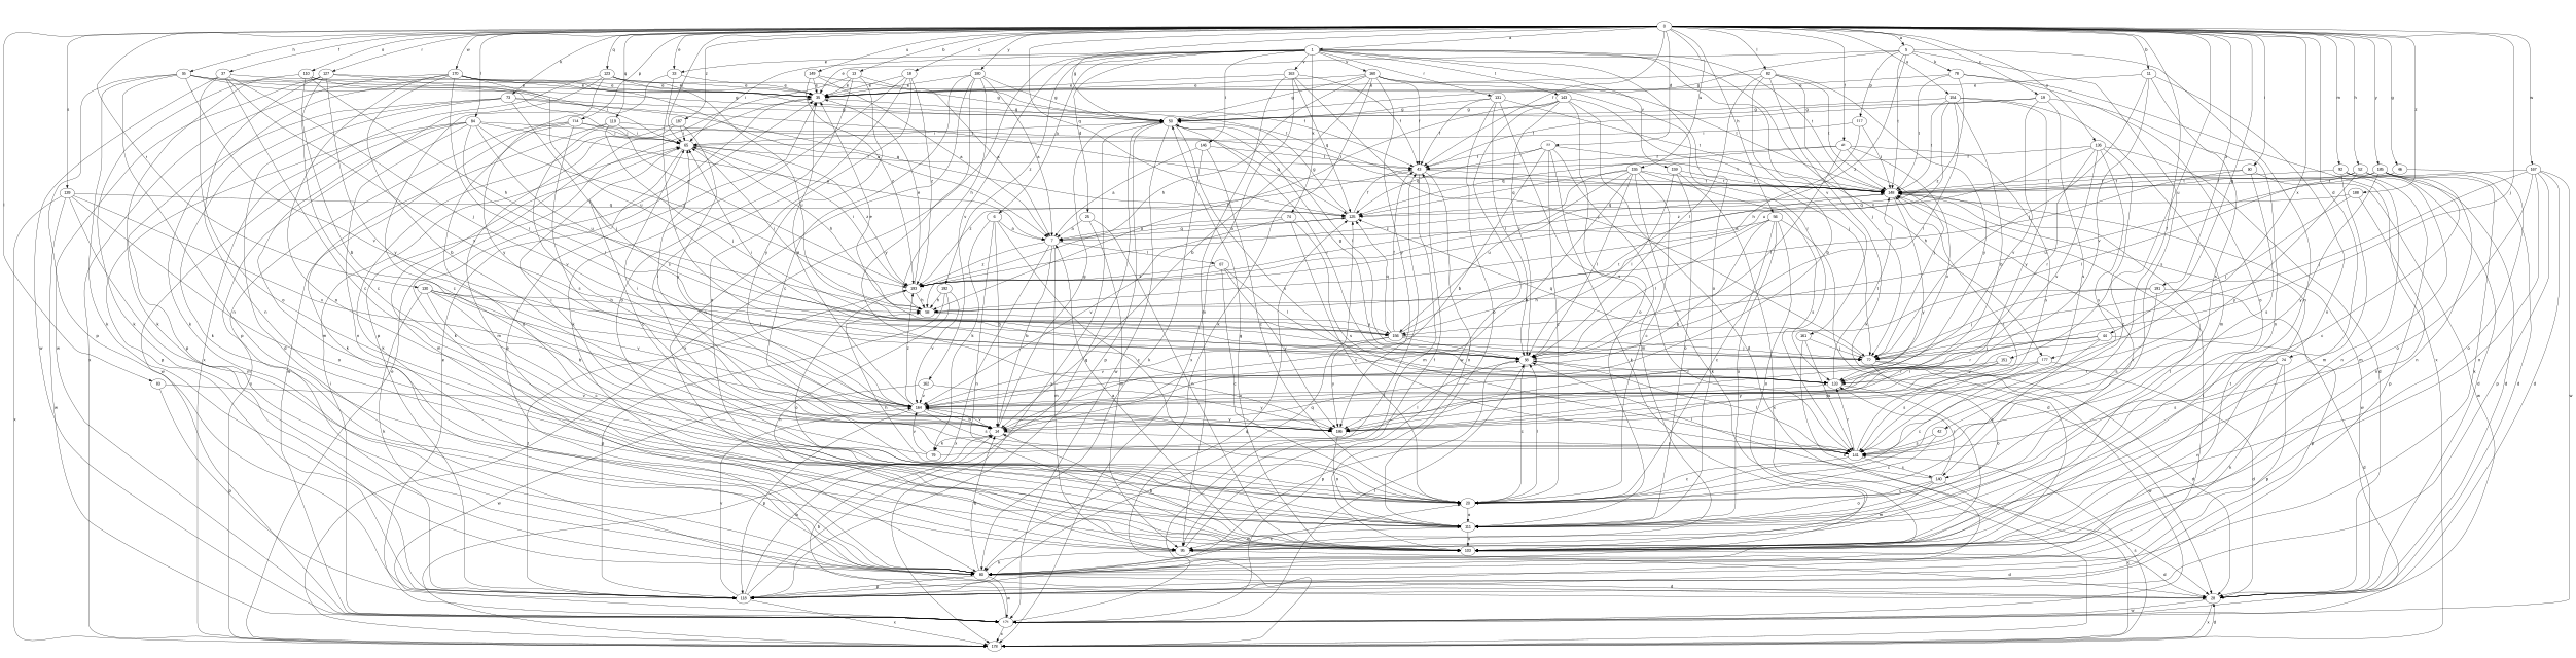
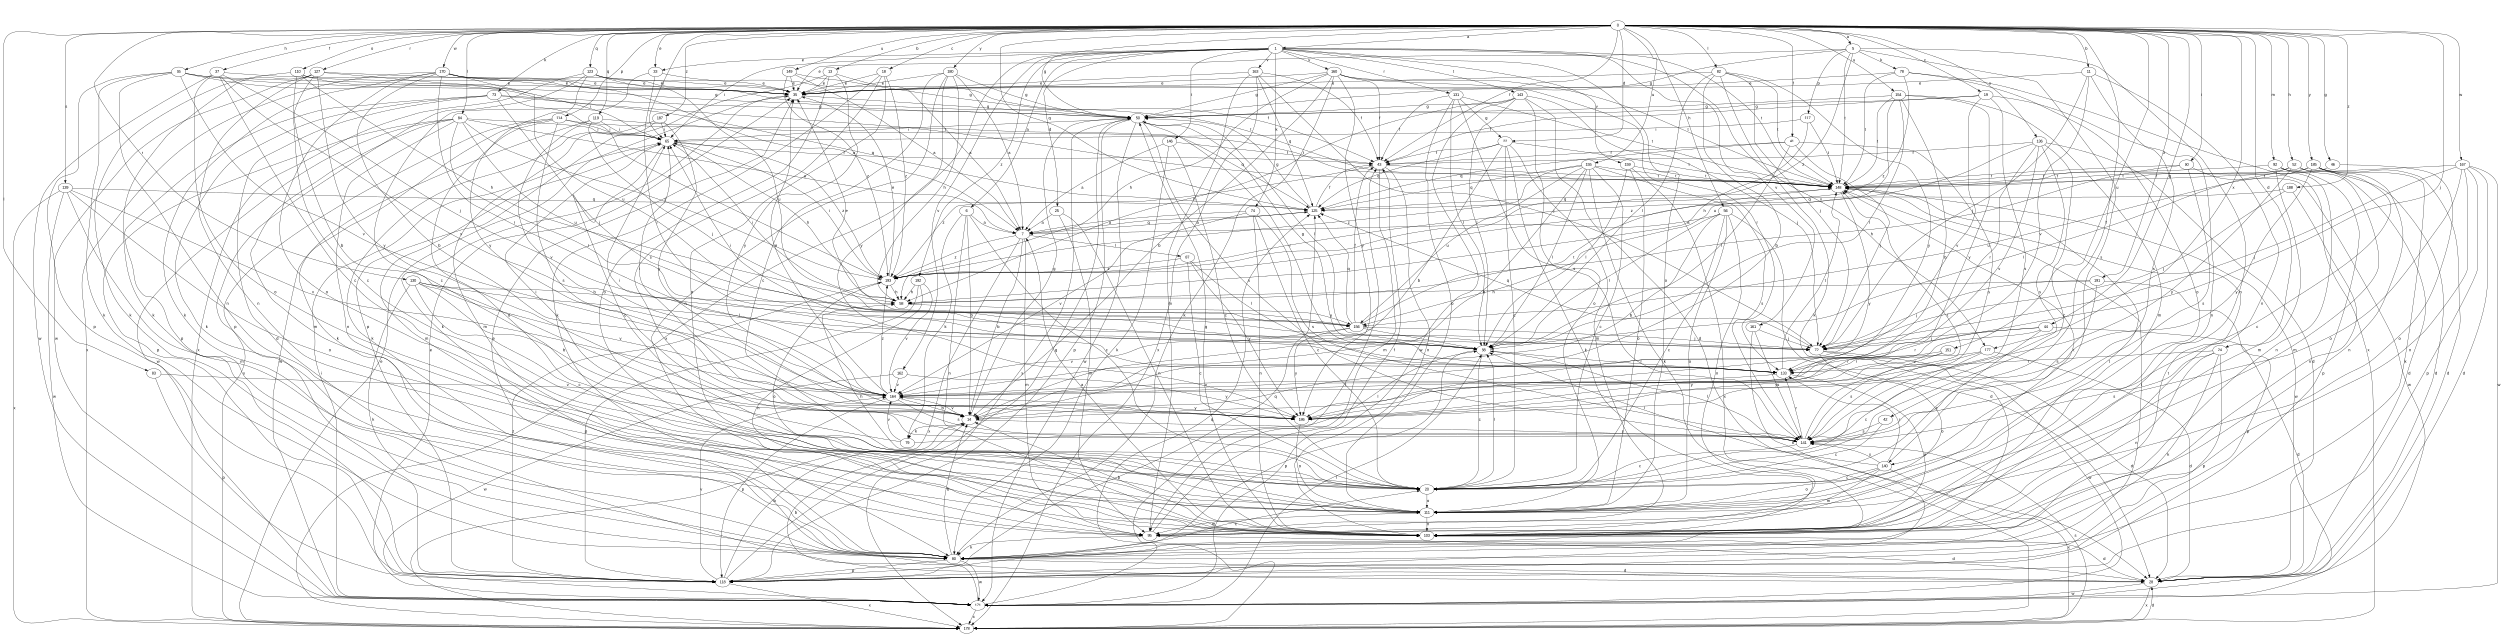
  strict digraph {
    fontname="Liberation Sans"
    node [fontname="Liberation Sans"]
    edge [fontname="Liberation Sans"]
    0
    1
    5
    11
    13
    18
    19
    22
    24
    33
    37
    41
    42
    43
    44
    46
    50
    52
    55
    56
    60
    65
    72
    73
    82
    83
    84
    92
    110
    114
    119
    123
    125
    127
    130
    136
    139
    149
    151
    154
    155
    167
    170
    177
    180
    185
    187
    188
    191
    6
    25
    74
    111
    131
    143
    146
    148
    159
    160
    161
    162
    163
    178
    192
    35
    78
    103
    117
    140
    193
    164
    7
    118
    186
    141
    80
    14
    20
    95
    133
    171
    88
    28
    58
    156
    79
    87
    0 -> 1 [label=a]
    0 -> 5 [label=a]
    0 -> 11 [label=b]
    0 -> 13 [label=b]
    0 -> 18 [label=c]
    0 -> 19 [label=c]
    0 -> 22 [label=d]
    0 -> 24 [label=d]
    0 -> 33 [label=e]
    0 -> 37 [label=f]
    0 -> 41 [label=f]
    0 -> 42 [label=f]
    0 -> 43 [label=f]
    0 -> 44 [label=g]
    0 -> 46 [label=g]
    0 -> 50 [label=g]
    0 -> 52 [label=h]
    0 -> 55 [label=h]
    0 -> 56 [label=h]
    0 -> 60 [label=i]
    0 -> 65 [label=i]
    0 -> 72 [label=j]
    0 -> 73 [label=k]
    0 -> 82 [label=l]
    0 -> 83 [label=l]
    0 -> 84 [label=l]
    0 -> 92 [label=m]
    0 -> 110 [label=o]
    0 -> 114 [label=p]
    0 -> 119 [label=q]
    0 -> 123 [label=q]
    0 -> 125 [label=q]
    0 -> 127 [label=r]
    0 -> 130 [label=r]
    0 -> 136 [label=s]
    0 -> 139 [label=s]
    0 -> 149 [label=u]
    0 -> 151 [label=u]
    0 -> 154 [label=u]
    0 -> 155 [label=u]
    0 -> 167 [label=w]
    0 -> 170 [label=w]
    0 -> 177 [label=x]
    0 -> 180 [label=y]
    0 -> 185 [label=y]
    0 -> 187 [label=z]
    0 -> 188 [label=z]
    0 -> 191 [label=z]
    1 -> 33 [label=e]
    1 -> 65 [label=i]
    1 -> 177 [label=x]
    1 -> 6 [label=a]
    1 -> 25 [label=d]
    1 -> 74 [label=k]
    1 -> 111 [label=o]
    1 -> 131 [label=r]
    1 -> 143 [label=t]
    1 -> 146 [label=t]
    1 -> 148 [label=t]
    1 -> 159 [label=v]
    1 -> 160 [label=v]
    1 -> 161 [label=v]
    1 -> 162 [label=v]
    1 -> 163 [label=v]
    1 -> 178 [label=x]
    1 -> 192 [label=z]
    5 -> 50 [label=g]
    5 -> 148 [label=t]
    5 -> 35 [label=e]
    5 -> 78 [label=k]
    5 -> 103 [label=n]
    5 -> 117 [label=p]
    5 -> 140 [label=s]
    5 -> 193 [label=z]
    11 -> 72 [label=j]
    11 -> 35 [label=e]
    11 -> 103 [label=n]
    11 -> 140 [label=s]
    11 -> 164 [label=v]
    13 -> 111 [label=o]
    13 -> 35 [label=e]
    13 -> 7 [label=a]
    13 -> 118 [label=p]
    13 -> 186 [label=y]
    18 -> 111 [label=o]
    18 -> 35 [label=e]
    18 -> 193 [label=z]
    18 -> 141 [label=s]
    18 -> 80 [label=k]
    19 -> 43 [label=f]
    19 -> 50 [label=g]
    19 -> 103 [label=n]
    19 -> 164 [label=v]
    19 -> 141 [label=s]
    22 -> 43 [label=f]
    22 -> 125 [label=q]
    22 -> 148 [label=t]
    22 -> 80 [label=k]
    22 -> 14 [label=b]
    22 -> 20 [label=c]
    22 -> 95 [label=m]
    24 -> 103 [label=n]
    24 -> 118 [label=p]
    24 -> 141 [label=s]
    24 -> 80 [label=k]
    24 -> 133 [label=r]
    33 -> 35 [label=e]
    33 -> 20 [label=c]
    33 -> 133 [label=r]
    37 -> 72 [label=j]
    37 -> 111 [label=o]
    37 -> 35 [label=e]
    37 -> 164 [label=v]
    37 -> 20 [label=c]
    37 -> 171 [label=w]
    41 -> 43 [label=f]
    41 -> 72 [label=j]
    41 -> 125 [label=q]
-   41 -> 164 [label=v]
    41 -> 141 [label=s]
    41 -> 88 [label=l]
    42 -> 141 [label=s]
    42 -> 20 [label=c]
    43 -> 148 [label=t]
    43 -> 103 [label=n]
    43 -> 193 [label=z]
    43 -> 95 [label=m]
    44 -> 72 [label=j]
    44 -> 164 [label=v]
    44 -> 20 [label=c]
    44 -> 133 [label=r]
    44 -> 28 [label=d]
    46 -> 111 [label=o]
    46 -> 148 [label=t]
    50 -> 65 [label=i]
    50 -> 178 [label=x]
    50 -> 118 [label=p]
    50 -> 141 [label=s]
    50 -> 133 [label=r]
    50 -> 171 [label=w]
    50 -> 88 [label=l]
    52 -> 148 [label=t]
    52 -> 186 [label=y]
    52 -> 95 [label=m]
    52 -> 88 [label=l]
    52 -> 28 [label=d]
    55 -> 50 [label=g]
    55 -> 148 [label=t]
    55 -> 35 [label=e]
    55 -> 103 [label=n]
    55 -> 164 [label=v]
    55 -> 118 [label=p]
    55 -> 80 [label=k]
    56 -> 111 [label=o]
    56 -> 103 [label=n]
    56 -> 7 [label=a]
    56 -> 14 [label=b]
    56 -> 20 [label=c]
    56 -> 88 [label=l]
    56 -> 28 [label=d]
    60 -> 148 [label=t]
    60 -> 141 [label=s]
    60 -> 171 [label=w]
    60 -> 58 [label=h]
    65 -> 43 [label=f]
    65 -> 193 [label=z]
    65 -> 20 [label=c]
    65 -> 95 [label=m]
    65 -> 58 [label=h]
    72 -> 125 [label=q]
    72 -> 111 [label=o]
    72 -> 171 [label=w]
    72 -> 28 [label=d]
    73 -> 50 [label=g]
    73 -> 72 [label=j]
    73 -> 125 [label=q]
    73 -> 118 [label=p]
    73 -> 80 [label=k]
    73 -> 28 [label=d]
    82 -> 72 [label=j]
    82 -> 148 [label=t]
    82 -> 35 [label=e]
    82 -> 186 [label=y]
    82 -> 80 [label=k]
    82 -> 14 [label=b]
    82 -> 88 [label=l]
    83 -> 164 [label=v]
    83 -> 118 [label=p]
    84 -> 65 [label=i]
    84 -> 103 [label=n]
    84 -> 193 [label=z]
    84 -> 7 [label=a]
    84 -> 118 [label=p]
    84 -> 95 [label=m]
    84 -> 133 [label=r]
    84 -> 171 [label=w]
    84 -> 156 [label=u]
    92 -> 148 [label=t]
    92 -> 103 [label=n]
    92 -> 118 [label=p]
    92 -> 95 [label=m]
    92 -> 28 [label=d]
    110 -> 35 [label=e]
    110 -> 193 [label=z]
    110 -> 80 [label=k]
    110 -> 14 [label=b]
    110 -> 58 [label=h]
    114 -> 65 [label=i]
    114 -> 125 [label=q]
    114 -> 111 [label=o]
    114 -> 178 [label=x]
    114 -> 141 [label=s]
    114 -> 171 [label=w]
    119 -> 65 [label=i]
    119 -> 72 [label=j]
    119 -> 148 [label=t]
    119 -> 164 [label=v]
    119 -> 80 [label=k]
    123 -> 43 [label=f]
    123 -> 178 [label=x]
    123 -> 35 [label=e]
    123 -> 118 [label=p]
    123 -> 186 [label=y]
    123 -> 156 [label=u]
    125 -> 43 [label=f]
    125 -> 50 [label=g]
    125 -> 7 [label=a]
    127 -> 65 [label=i]
    127 -> 35 [label=e]
    127 -> 103 [label=n]
    127 -> 186 [label=y]
    127 -> 80 [label=k]
    127 -> 20 [label=c]
    127 -> 171 [label=w]
    130 -> 164 [label=v]
    130 -> 80 [label=k]
    130 -> 14 [label=b]
    130 -> 20 [label=c]
    130 -> 88 [label=l]
    130 -> 58 [label=h]
    136 -> 43 [label=f]
    136 -> 193 [label=z]
    136 -> 164 [label=v]
    136 -> 141 [label=s]
    136 -> 20 [label=c]
    136 -> 133 [label=r]
    136 -> 28 [label=d]
    139 -> 125 [label=q]
    139 -> 111 [label=o]
    139 -> 178 [label=x]
    139 -> 164 [label=v]
    139 -> 95 [label=m]
    139 -> 171 [label=w]
    149 -> 50 [label=g]
    149 -> 35 [label=e]
    149 -> 193 [label=z]
    149 -> 7 [label=a]
    151 -> 186 [label=y]
    151 -> 141 [label=s]
    151 -> 133 [label=r]
    154 -> 50 [label=g]
    154 -> 148 [label=t]
    154 -> 186 [label=y]
    154 -> 14 [label=b]
    154 -> 95 [label=m]
    154 -> 88 [label=l]
    154 -> 156 [label=u]
    155 -> 125 [label=q]
    155 -> 148 [label=t]
    155 -> 193 [label=z]
    155 -> 141 [label=s]
    155 -> 80 [label=k]
    155 -> 14 [label=b]
    155 -> 20 [label=c]
    155 -> 88 [label=l]
    155 -> 156 [label=u]
    167 -> 72 [label=j]
    167 -> 111 [label=o]
    167 -> 148 [label=t]
    167 -> 103 [label=n]
    167 -> 118 [label=p]
    167 -> 171 [label=w]
    167 -> 28 [label=d]
    170 -> 111 [label=o]
    170 -> 148 [label=t]
    170 -> 178 [label=x]
    170 -> 35 [label=e]
    170 -> 7 [label=a]
    170 -> 80 [label=k]
    170 -> 14 [label=b]
    170 -> 133 [label=r]
    170 -> 156 [label=u]
    177 -> 186 [label=y]
    177 -> 20 [label=c]
    177 -> 133 [label=r]
    177 -> 28 [label=d]
    180 -> 50 [label=g]
    180 -> 35 [label=e]
    180 -> 103 [label=n]
    180 -> 7 [label=a]
    180 -> 186 [label=y]
    180 -> 20 [label=c]
    180 -> 58 [label=h]
    185 -> 148 [label=t]
    185 -> 103 [label=n]
    185 -> 186 [label=y]
    185 -> 80 [label=k]
    185 -> 20 [label=c]
    185 -> 28 [label=d]
    185 -> 156 [label=u]
    187 -> 65 [label=i]
    187 -> 186 [label=y]
    187 -> 80 [label=k]
    187 -> 95 [label=m]
    188 -> 72 [label=j]
    188 -> 125 [label=q]
    188 -> 103 [label=n]
    191 -> 72 [label=j]
    191 -> 118 [label=p]
    191 -> 141 [label=s]
    191 -> 58 [label=h]
    6 -> 103 [label=n]
    6 -> 7 [label=a]
    6 -> 14 [label=b]
    6 -> 20 [label=c]
    6 -> 79 [label=k]
    25 -> 103 [label=n]
    25 -> 7 [label=a]
    25 -> 95 [label=m]
+   74 -> 103 [label=n]
    74 -> 164 [label=v]
    74 -> 7 [label=a]
    74 -> 141 [label=s]
    74 -> 20 [label=c]
    111 -> 148 [label=t]
    111 -> 103 [label=n]
    111 -> 95 [label=m]
    131 -> 43 [label=f]
-   131 -> 50 [label=g]
+   131 -> 22 [label=g]
    131 -> 111 [label=o]
    131 -> 148 [label=t]
    131 -> 141 [label=s]
    131 -> 88 [label=l]
    143 -> 50 [label=g]
    143 -> 72 [label=j]
    143 -> 111 [label=o]
    143 -> 171 [label=w]
    143 -> 88 [label=l]
    143 -> 28 [label=d]
    143 -> 58 [label=h]
    146 -> 43 [label=f]
    146 -> 7 [label=a]
    146 -> 80 [label=k]
    146 -> 20 [label=c]
    148 -> 125 [label=q]
    148 -> 186 [label=y]
    148 -> 171 [label=w]
    159 -> 111 [label=o]
    159 -> 148 [label=t]
    159 -> 178 [label=x]
    159 -> 88 [label=l]
    160 -> 43 [label=f]
    160 -> 50 [label=g]
    160 -> 148 [label=t]
    160 -> 35 [label=e]
    160 -> 186 [label=y]
    160 -> 80 [label=k]
    160 -> 14 [label=b]
    160 -> 133 [label=r]
    160 -> 58 [label=h]
    161 -> 72 [label=j]
    161 -> 141 [label=s]
    161 -> 80 [label=k]
    162 -> 164 [label=v]
    162 -> 186 [label=y]
    162 -> 171 [label=w]
    163 -> 43 [label=f]
    163 -> 72 [label=j]
    163 -> 125 [label=q]
    163 -> 178 [label=x]
    163 -> 35 [label=e]
    163 -> 95 [label=m]
    178 -> 125 [label=q]
    178 -> 35 [label=e]
    178 -> 141 [label=s]
    178 -> 28 [label=d]
    192 -> 103 [label=n]
    192 -> 164 [label=v]
    192 -> 118 [label=p]
    192 -> 58 [label=h]
    35 -> 50 [label=g]
    35 -> 80 [label=k]
    78 -> 111 [label=o]
    78 -> 148 [label=t]
    78 -> 178 [label=x]
    78 -> 35 [label=e]
    78 -> 193 [label=z]
    103 -> 50 [label=g]
    103 -> 148 [label=t]
    103 -> 7 [label=a]
    103 -> 14 [label=b]
    103 -> 28 [label=d]
    117 -> 65 [label=i]
    117 -> 148 [label=t]
    117 -> 58 [label=h]
    140 -> 111 [label=o]
    140 -> 178 [label=x]
-   141 -> 140 [label=s]
+   140 -> 141 [label=s]
    140 -> 20 [label=c]
    140 -> 95 [label=m]
    140 -> 133 [label=r]
    140 -> 88 [label=l]
    193 -> 65 [label=i]
    193 -> 111 [label=o]
    193 -> 35 [label=e]
    193 -> 58 [label=h]
    164 -> 65 [label=i]
    164 -> 35 [label=e]
    164 -> 193 [label=z]
    164 -> 118 [label=p]
    164 -> 186 [label=y]
    164 -> 141 [label=s]
    164 -> 14 [label=b]
    7 -> 125 [label=q]
    7 -> 178 [label=x]
    7 -> 193 [label=z]
    7 -> 14 [label=b]
    7 -> 95 [label=m]
    7 -> 87 [label=l]
    118 -> 50 [label=g]
    118 -> 125 [label=q]
    118 -> 148 [label=t]
    118 -> 178 [label=x]
    118 -> 193 [label=z]
    118 -> 164 [label=v]
    118 -> 14 [label=b]
    186 -> 111 [label=o]
    141 -> 148 [label=t]
    141 -> 20 [label=c]
    141 -> 133 [label=r]
    141 -> 88 [label=l]
    80 -> 148 [label=t]
    80 -> 118 [label=p]
    80 -> 14 [label=b]
    80 -> 20 [label=c]
    80 -> 171 [label=w]
    80 -> 28 [label=d]
    14 -> 50 [label=g]
    14 -> 65 [label=i]
    14 -> 164 [label=v]
    14 -> 141 [label=s]
    14 -> 79 [label=k]
    20 -> 111 [label=o]
    20 -> 88 [label=l]
    20 -> 58 [label=h]
    95 -> 43 [label=f]
    95 -> 80 [label=k]
    95 -> 28 [label=d]
    133 -> 148 [label=t]
    133 -> 103 [label=n]
    133 -> 164 [label=v]
    171 -> 43 [label=f]
    171 -> 65 [label=i]
    171 -> 178 [label=x]
    171 -> 35 [label=e]
    171 -> 14 [label=b]
    171 -> 88 [label=l]
    88 -> 50 [label=g]
    88 -> 65 [label=i]
    88 -> 118 [label=p]
    88 -> 20 [label=c]
    88 -> 133 [label=r]
    28 -> 178 [label=x]
    28 -> 35 [label=e]
    28 -> 171 [label=w]
    58 -> 65 [label=i]
    58 -> 156 [label=u]
    156 -> 43 [label=f]
    156 -> 72 [label=j]
    156 -> 125 [label=q]
    156 -> 148 [label=t]
    156 -> 35 [label=e]
    156 -> 164 [label=v]
    156 -> 186 [label=y]
    156 -> 88 [label=l]
    79 -> 65 [label=i]
    79 -> 164 [label=v]
    79 -> 88 [label=l]
    87 -> 193 [label=z]
    87 -> 186 [label=y]
    87 -> 20 [label=c]
    87 -> 88 [label=l]
  }
